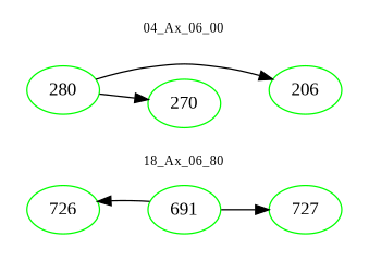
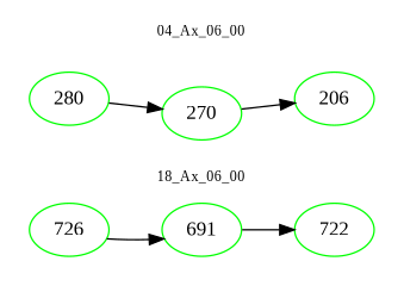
  digraph {
    fontname="Liberation Serif"
    rankdir=LR
    node [color=green fontname="Liberation Serif"]
    edge [color=black fontname="Liberation Serif"]
    n1 [label=726]
    n2 [label=691]
-   n3 [label=727]
+   n3 [label=722]
    n4 [label=280]
    n5 [label=270]
    n6 [label=206]
    subgraph cluster_1 {
      color=white
      fontsize=10
-     label="18_Ax_06_80"
+     label="18_Ax_06_00"
      n1
      n2
      n3
    }
    subgraph cluster_2 {
      color=white
      fontsize=10
      label="04_Ax_06_00"
      n4
      n5
      n6
    }
-   n2 -> n1
+   n1 -> n2
    n2 -> n3
    n4 -> n5
-   n4 -> n6
+   n5 -> n6
  }
